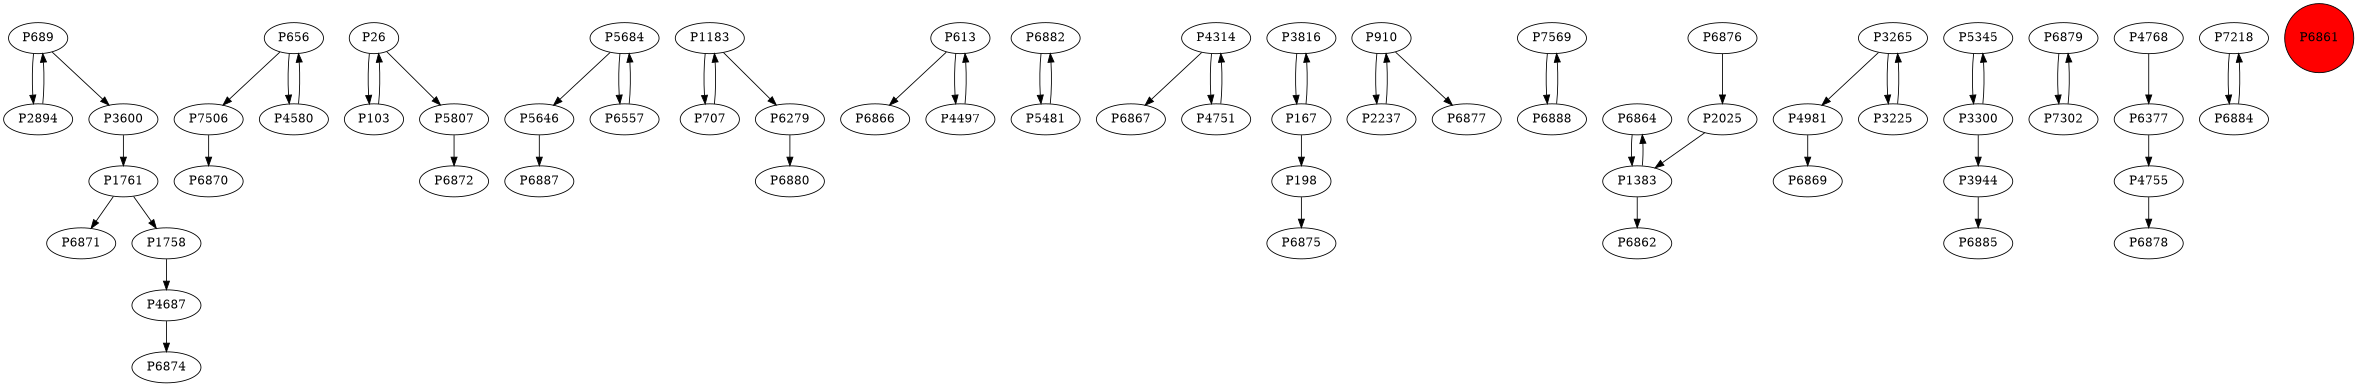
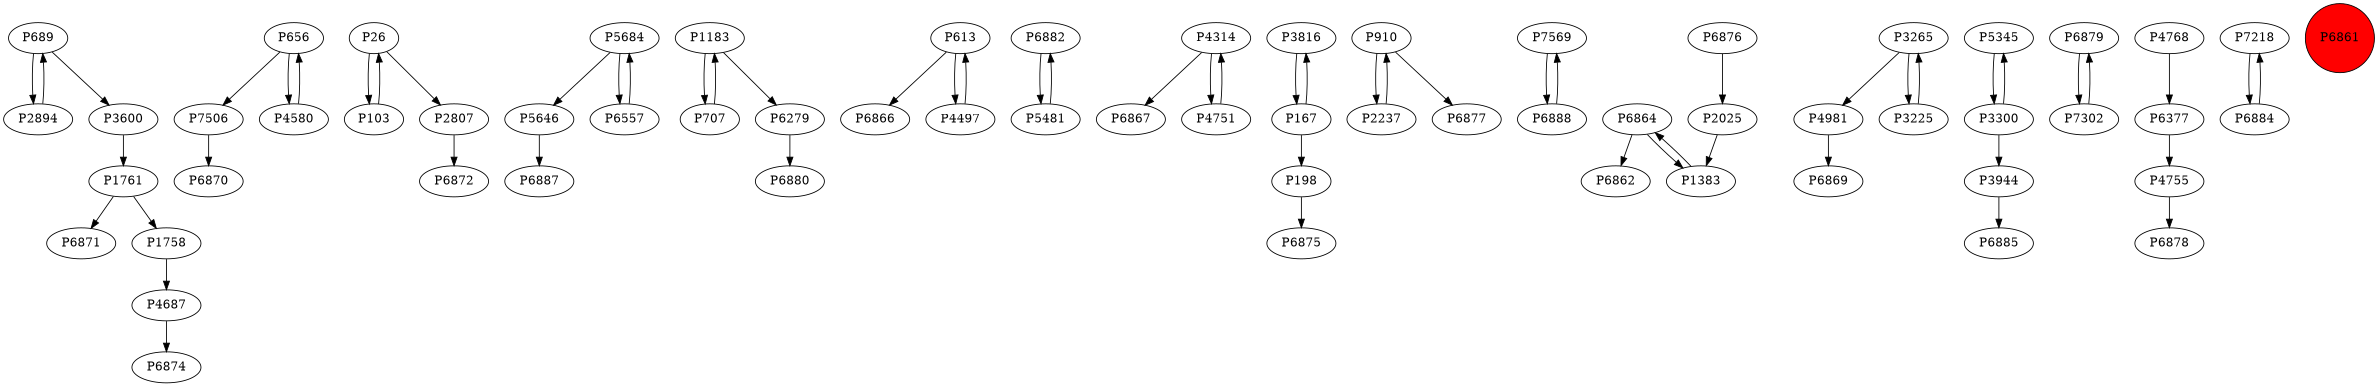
  digraph {
    P689
    P2894
    P3600
    P1761
    P656
    P7506
    P4580
    P6870
-   P5807
+   P5807 [label=P2807]
    P6872
    P5684
    P5646
    P6557
    P6887
    P103
    P26
    P1183
    P707
    P6279
    P6880
    P613
    P6866
    n23 [label=P4497]
    P6882
    P5481
    P4314
    P6867
    P4751
    P3816
    P167
    n31 [label=P198]
    P6875
    P6871
    P1758
    P4687
    P910
    P2237
    P6877
    P7569
    P6888
    P6874
    P6864
    P6862
    P1383
    P6876
    P2025
    P4981
    P6869
    P5345
    P3300
    P3944
    P6885
    P6879
    P7302
    P3265
    P3225
    P4755
    P6878
    P4768
    P6377
    P7218
    P6884
    P6861 [fillcolor=red shape=circle style=filled]
    P689 -> P2894
    P689 -> P3600
    P2894 -> P689
    P3600 -> P1761
    P1761 -> P6871
    P1761 -> P1758
    P656 -> P7506
    P656 -> P4580
    P7506 -> P6870
    P4580 -> P656
    P5807 -> P6872
    P5684 -> P5646
    P5684 -> P6557
    P5646 -> P6887
    P6557 -> P5684
    P103 -> P26
    P26 -> P5807
    P26 -> P103
    P1183 -> P707
    P1183 -> P6279
    P707 -> P1183
    P6279 -> P6880
    P613 -> P6866
    P613 -> n23
    n23 -> P613
    P6882 -> P5481
    P5481 -> P6882
    P4314 -> P6867
    P4314 -> P4751
    P4751 -> P4314
    P3816 -> P167
    P167 -> P3816
    P167 -> n31
    n31 -> P6875
    P1758 -> P4687
    P4687 -> P6874
    P910 -> P2237
    P910 -> P6877
    P2237 -> P910
    P7569 -> P6888
    P6888 -> P7569
-   P1383 -> P6862
+   P6864 -> P6862
    P6864 -> P1383
    P1383 -> P6864
    P6876 -> P2025
    P2025 -> P1383
    P4981 -> P6869
    P5345 -> P3300
    P3300 -> P5345
    P3300 -> P3944
    P3944 -> P6885
    P6879 -> P7302
    P7302 -> P6879
    P3265 -> P4981
    P3265 -> P3225
    P3225 -> P3265
    P4755 -> P6878
    P4768 -> P6377
    P6377 -> P4755
    P7218 -> P6884
    P6884 -> P7218
  }
